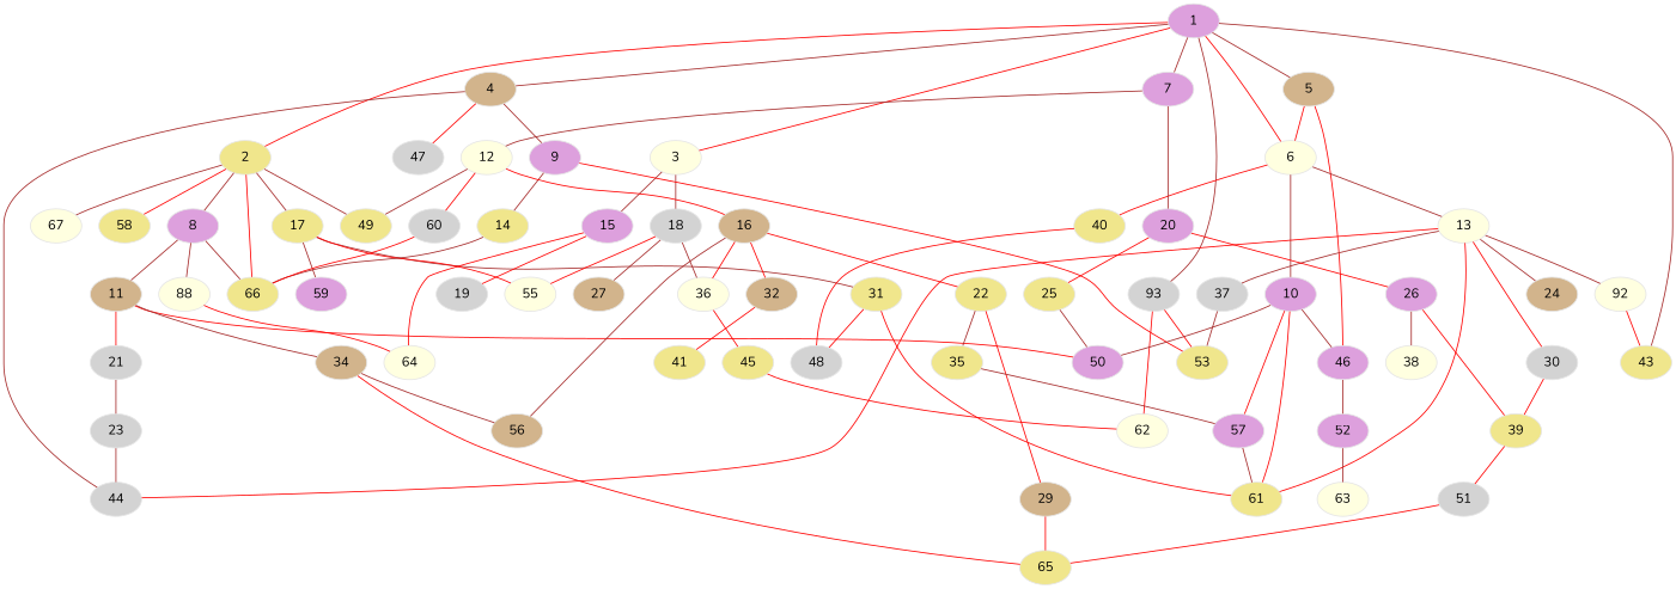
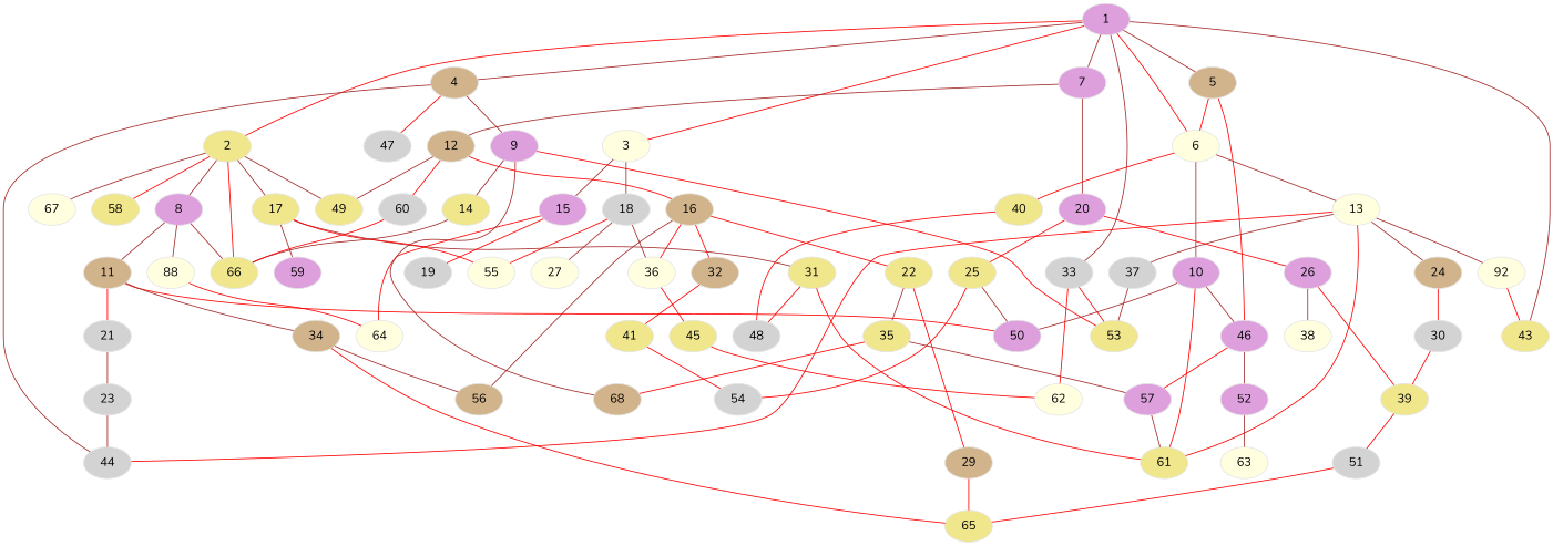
  graph {
    fontname=Nunito
    node [color=gray90 fillcolor=khaki fontname=Nunito style=filled]
    edge [color=red fontname=Nunito]
    1 [fillcolor=plum]
    2
    3 [fillcolor=lightyellow]
    4 [fillcolor=tan]
    5 [fillcolor=tan]
    6 [fillcolor=lightyellow]
    7 [fillcolor=plum]
-   33 [fillcolor=lightgrey label=93]
+   33 [fillcolor=lightgrey]
    43
    8 [fillcolor=plum]
    17
    49
    58
    66
    67 [fillcolor=lightyellow]
    15 [fillcolor=plum]
    18 [fillcolor=lightgrey]
    9 [fillcolor=plum]
    44 [fillcolor=lightgrey]
    47 [fillcolor=lightgrey]
    46 [fillcolor=plum]
    10 [fillcolor=plum]
    13 [fillcolor=lightyellow]
    40
-   12 [fillcolor=lightyellow]
+   12 [fillcolor=tan]
    20 [fillcolor=plum]
    53
    62 [fillcolor=lightyellow]
    11 [fillcolor=tan]
    n30 [fillcolor=lightyellow label=88]
    31
    55 [fillcolor=lightyellow]
    59 [fillcolor=plum]
    19 [fillcolor=lightgrey]
    64 [fillcolor=lightyellow]
    36 [fillcolor=lightyellow]
-   27 [fillcolor=tan]
+   27 [fillcolor=lightyellow]
    14
+   68 [fillcolor=tan]
    52 [fillcolor=plum]
    61
    50 [fillcolor=plum]
    57 [fillcolor=plum]
    24 [fillcolor=tan]
    37 [fillcolor=lightgrey]
    n46 [fillcolor=lightyellow label=92]
    48 [fillcolor=lightgrey]
    16 [fillcolor=tan]
    60 [fillcolor=lightgrey]
    25
    26 [fillcolor=plum]
    21 [fillcolor=lightgrey]
    34 [fillcolor=tan]
    23 [fillcolor=lightgrey]
    56 [fillcolor=tan]
    65
    22
    32 [fillcolor=tan]
    30 [fillcolor=lightgrey]
    29 [fillcolor=tan]
    35
    41
    45
+   54 [fillcolor=lightgrey]
    38 [fillcolor=lightyellow]
    39
    51 [fillcolor=lightgrey]
    63 [fillcolor=lightyellow]
    1 -- 2
    1 -- 3
    1 -- 4 [color=brown]
    1 -- 5 [color=brown]
    1 -- 6
    1 -- 7 [color=brown]
    1 -- 33 [color=brown]
    1 -- 43 [color=brown]
    2 -- 8 [color=brown]
    2 -- 17 [color=brown]
    2 -- 49 [color=brown]
    2 -- 58
    2 -- 66
    2 -- 67 [color=brown]
    3 -- 15 [color=brown]
    3 -- 18 [color=brown]
    4 -- 9 [color=brown]
    4 -- 44 [color=brown]
    4 -- 47
    5 -- 6
    5 -- 46
    6 -- 10 [color=brown]
    6 -- 13 [color=brown]
    6 -- 40
    7 -- 12 [color=brown]
    7 -- 20 [color=brown]
    33 -- 53
    33 -- 62
    8 -- 66 [color=brown]
    8 -- 11 [color=brown]
    8 -- n30 [color=brown]
    17 -- 31 [color=brown]
    17 -- 55
    17 -- 59 [color=brown]
    15 -- 19
    15 -- 64
    18 -- 55
    18 -- 36 [color=brown]
    18 -- 27 [color=brown]
    9 -- 53
    9 -- 14 [color=brown]
+   9 -- 68 [color=brown]
    46 -- 52 [color=brown]
    10 -- 46 [color=brown]
    10 -- 61
    10 -- 50 [color=brown]
-   10 -- 57
+   46 -- 57
    13 -- 44
    13 -- 61
    13 -- 24 [color=brown]
    13 -- 37 [color=brown]
    13 -- n46 [color=brown]
    40 -- 48
    12 -- 49 [color=brown]
    12 -- 16
    12 -- 60
    20 -- 25
    20 -- 26
    11 -- 50
    11 -- 21
    11 -- 34 [color=brown]
    n30 -- 64
    31 -- 61
    31 -- 48
    36 -- 45
    14 -- 66 [color=brown]
    52 -- 63 [color=brown]
    57 -- 61 [color=brown]
-   13 -- 30
+   24 -- 30
    37 -- 53 [color=brown]
    n46 -- 43
    16 -- 36
    16 -- 56 [color=brown]
    16 -- 22
    16 -- 32
    60 -- 66
    25 -- 50 [color=brown]
+   25 -- 54
    26 -- 38 [color=brown]
    26 -- 39
    21 -- 23 [color=brown]
    34 -- 56 [color=brown]
    34 -- 65
    23 -- 44 [color=brown]
    22 -- 29
    22 -- 35 [color=brown]
    32 -- 41
    30 -- 39
    29 -- 65
+   35 -- 68
    35 -- 57 [color=brown]
+   41 -- 54
    45 -- 62
    39 -- 51
    51 -- 65
  }
